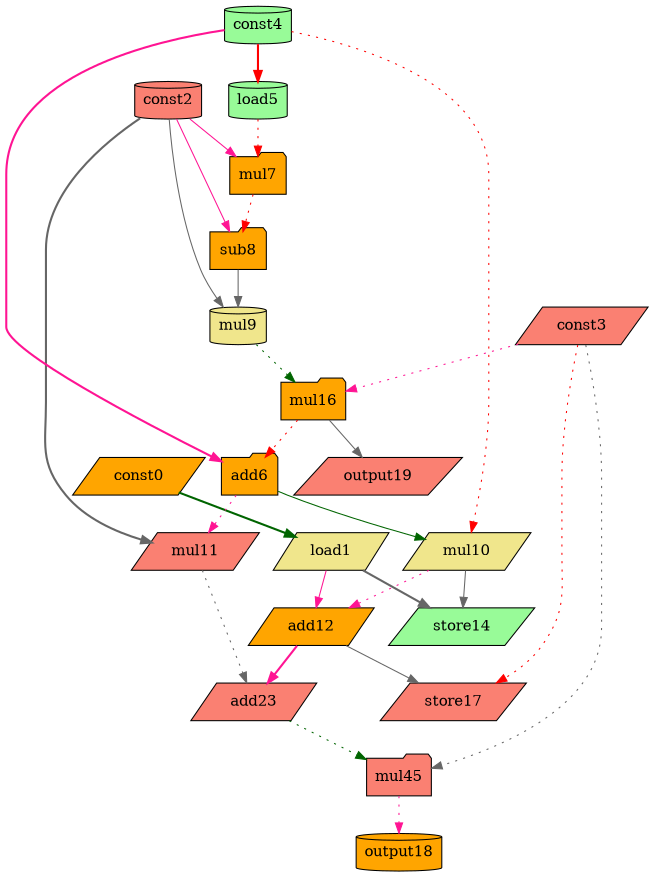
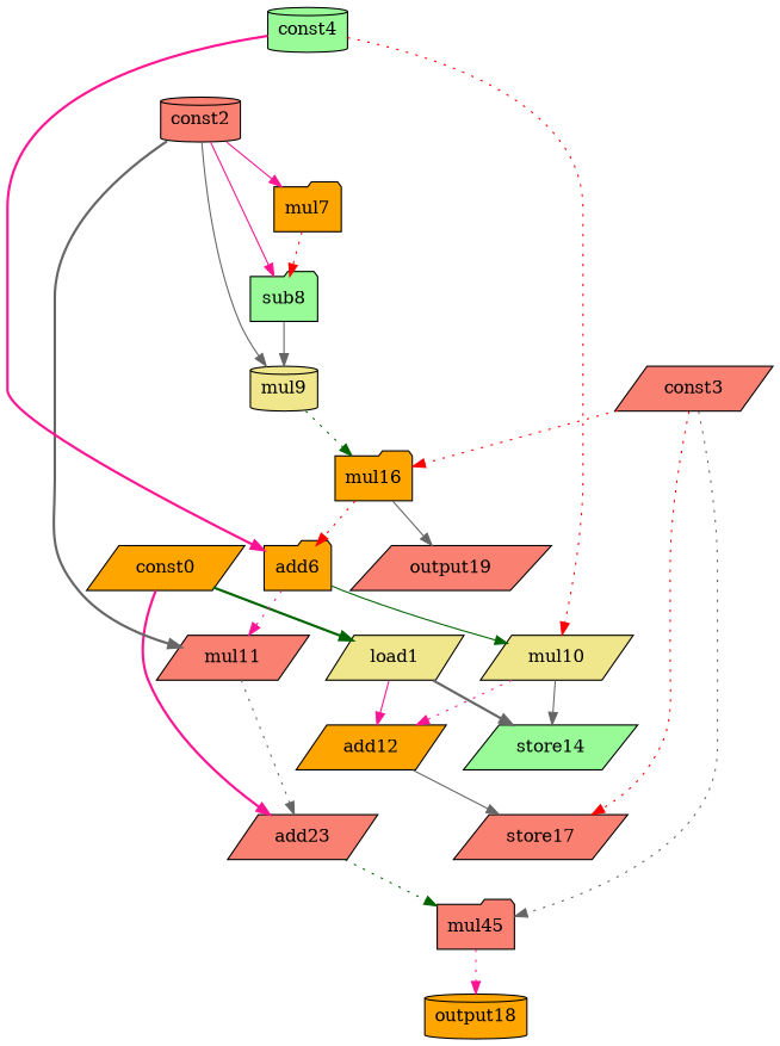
  digraph {
    node [fillcolor=orange opcode=mul shape=parallelogram style=filled]
    edge [color=deeppink operand=0 style=dotted]
    const0 [opcode=const]
    load1 [fillcolor=khaki opcode=load]
    n3 [fillcolor=salmon label=add23 opcode=add]
    add12 [opcode=add]
    store14 [fillcolor=palegreen opcode=store]
    n6 [fillcolor=salmon label=mul45 shape=folder]
    store17 [fillcolor=salmon opcode=store]
    const2 [fillcolor=salmon opcode=const shape=cylinder]
    mul7 [shape=folder]
-   sub8 [opcode=sub shape=folder]
+   sub8 [fillcolor=palegreen opcode=sub shape=folder]
    mul9 [fillcolor=khaki shape=cylinder]
    mul11 [fillcolor=salmon]
    mul16 [shape=folder]
    const3 [fillcolor=salmon opcode=const]
    output18 [opcode=output shape=cylinder]
    add6 [opcode=add shape=folder]
    output19 [fillcolor=salmon opcode=output]
    const4 [fillcolor=palegreen opcode=const shape=cylinder]
-   load5 [fillcolor=palegreen opcode=load shape=cylinder]
    mul10 [fillcolor=khaki]
    const0 -> load1 [color=darkgreen style=bold]
-   add12 -> n3 [style=bold]
+   const0 -> n3 [style=bold]
    load1 -> add12 [style=solid]
    load1 -> store14 [color=gray40 style=bold]
    n3 -> n6 [color=darkgreen operand=1]
    add12 -> store17 [color=gray40 operand=1 style=solid]
    n6 -> output18
    const2 -> mul7 [style=solid]
    const2 -> sub8 [style=solid]
    const2 -> mul9 [color=gray40 operand=1 style=solid]
    const2 -> mul11 [color=gray40 style=bold]
    mul7 -> sub8 [color=red operand=1]
    sub8 -> mul9 [color=gray40 style=solid]
    mul9 -> mul16 [color=darkgreen]
    mul11 -> n3 [color=gray40 operand=1]
    mul16 -> add6 [color=red]
    mul16 -> output19 [color=gray40 style=solid]
    const3 -> n6 [color=gray40]
    const3 -> store17 [color=red]
-   const3 -> mul16 [operand=1]
+   const3 -> mul16 [color=red operand=1]
    add6 -> mul11 [operand=1]
    add6 -> mul10 [color=darkgreen operand=1 style=solid]
    const4 -> add6 [operand=1 style=bold]
-   const4 -> load5 [color=red style=bold]
    const4 -> mul10 [color=red]
-   load5 -> mul7 [color=red operand=1]
    mul10 -> add12 [operand=1]
    mul10 -> store14 [color=gray40 operand=1 style=solid]
  }
